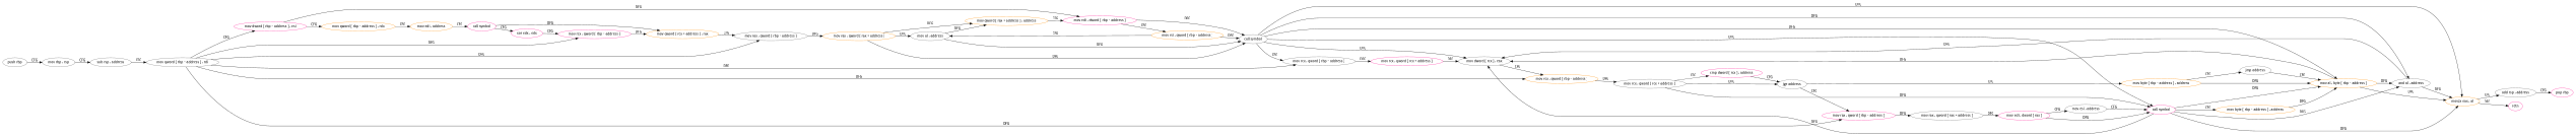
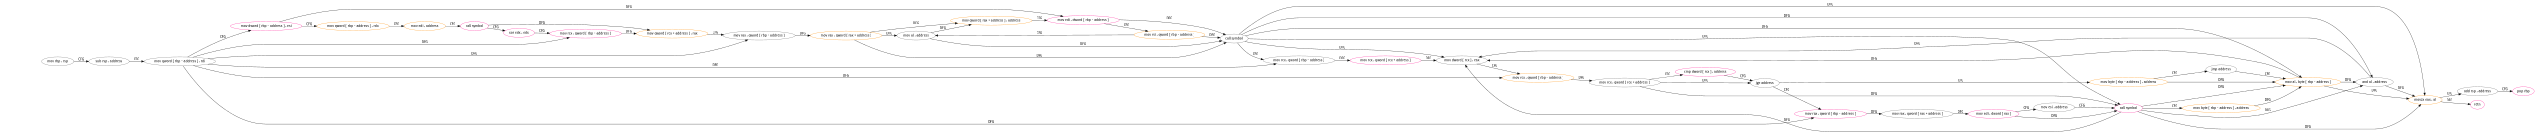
  digraph {
    fontname="Fira Sans"
    rankdir=LR
    node [color=gray40 fontname="Fira Sans"]
    edge [fontname="Fira Sans"]
-   n1 [label="push rbp"]
    n2 [label="mov rbp , rsp"]
    n3 [label="sub rsp , address"]
    n4 [label="mov qword [ rbp - address ] , rdi"]
    n5 [color=deeppink label="mov dword [ rbp - address ] , esi"]
    n6 [color=deeppink label="mov rcx , qword [ rbp - address ]"]
    n7 [label="mov rax , qword [ rbp - address ]"]
    n8 [label="mov rcx , qword [ rbp - address ]"]
    n9 [color=darkorange label="mov rcx , qword [ rbp - address ]"]
    n10 [color=deeppink label="mov rax , qword [ rbp - address ]"]
    n11 [color=darkorange label="mov qword [ rbp - address ] , rdx"]
    n12 [color=deeppink label="mov edi , dword [ rbp - address ]"]
    n13 [color=darkorange label="mov qword [ rcx + address ] , rax"]
    n14 [color=darkorange label="mov rax , qword [ rax + address ]"]
    n15 [color=deeppink label="mov rcx , qword [ rcx + address ]"]
    n16 [label="mov rcx , qword [ rcx + address ]"]
    n17 [label="mov rax , qword [ rax + address ]"]
    n18 [color=darkorange label="mov edi , address"]
    n19 [color=darkorange label="mov rsi , qword [ rbp - address ]"]
    n20 [label="call symbol"]
    n21 [color=deeppink label="call symbol"]
    n22 [label="mov al , address"]
    n23 [color=deeppink label="xor edx , edx"]
    n24 [color=darkorange label="mov qword [ rax + address ] , address"]
    n25 [label="mov dword [ rcx ] , eax"]
    n26 [color=deeppink label="call symbol"]
    n27 [color=darkorange label="mov al , byte [ rbp - address ]"]
    n28 [label="and al , address"]
    n29 [color=darkorange label="movzx eax , al"]
    n30 [color=darkorange label="mov byte [ rbp - address ] , address"]
    n31 [label="add rsp , address"]
    n32 [color=deeppink label=retn]
    n33 [color=deeppink label="cmp dword [ rcx ] , address"]
    n34 [label="jge address"]
    n35 [color=darkorange label="mov byte [ rbp - address ] , address"]
    n36 [label="jmp address"]
    n37 [color=deeppink label="mov edi , dword [ rax ]"]
    n38 [label="mov esi , address"]
    n39 [color=deeppink label="pop rbp"]
-   n1 -> n2 [label=CFG]
    n2 -> n3 [label=CFG]
    n3 -> n4 [label=CFG]
    n4 -> n5 [label=CFG]
    n4 -> n6 [label=DFG]
    n4 -> n7 [label=DFG]
    n4 -> n8 [label=DFG]
    n4 -> n9 [label=DFG]
    n4 -> n10 [label=DFG]
    n5 -> n11 [label=CFG]
    n5 -> n12 [label=DFG]
    n6 -> n13 [label=DFG]
    n7 -> n14 [label=DFG]
    n8 -> n15 [label=DFG]
    n9 -> n16 [label=DFG]
    n10 -> n17 [label=DFG]
    n11 -> n18 [label=CFG]
    n12 -> n19 [label=CFG]
    n12 -> n20 [label=DFG]
    n13 -> n7 [label=CFG]
    n14 -> n20 [label=DFG]
    n14 -> n22 [label=DFG]
    n14 -> n24 [label=DFG]
    n15 -> n25 [label=DFG]
    n16 -> n26 [label=DFG]
    n16 -> n33 [label=CFG]
    n16 -> n34 [label=DFG]
    n17 -> n37 [label=DFG]
    n18 -> n21 [label=CFG]
    n19 -> n20 [label=DFG]
    n19 -> n22 [label=CFG]
    n20 -> n8 [label=CFG]
    n20 -> n25 [label=DFG]
    n20 -> n26 [label=DFG]
    n20 -> n27 [label=DFG]
    n20 -> n28 [label=DFG]
    n20 -> n29 [label=DFG]
    n21 -> n13 [label=DFG]
    n21 -> n23 [label=CFG]
    n22 -> n20 [label=DFG]
    n22 -> n24 [label=DFG]
    n23 -> n6 [label=CFG]
    n24 -> n12 [label=CFG]
    n25 -> n9 [label=CFG]
    n26 -> n25 [label=DFG]
    n26 -> n27 [label=DFG]
    n26 -> n28 [label=DFG]
    n26 -> n29 [label=DFG]
    n26 -> n30 [label=CFG]
    n27 -> n25 [label=DFG]
    n27 -> n28 [label=DFG]
    n27 -> n29 [label=DFG]
    n28 -> n25 [label=DFG]
    n28 -> n29 [label=DFG]
    n29 -> n31 [label=CFG]
    n29 -> n32 [label=DFG]
    n30 -> n27 [label=DFG]
    n31 -> n39 [label=CFG]
    n33 -> n34 [label=CFG]
    n34 -> n10 [label=CFG]
    n34 -> n35 [label=CFG]
    n35 -> n27 [label=DFG]
    n35 -> n36 [label=CFG]
    n36 -> n27 [label=CFG]
    n37 -> n26 [label=DFG]
    n37 -> n38 [label=CFG]
    n38 -> n26 [label=CFG]
  }
